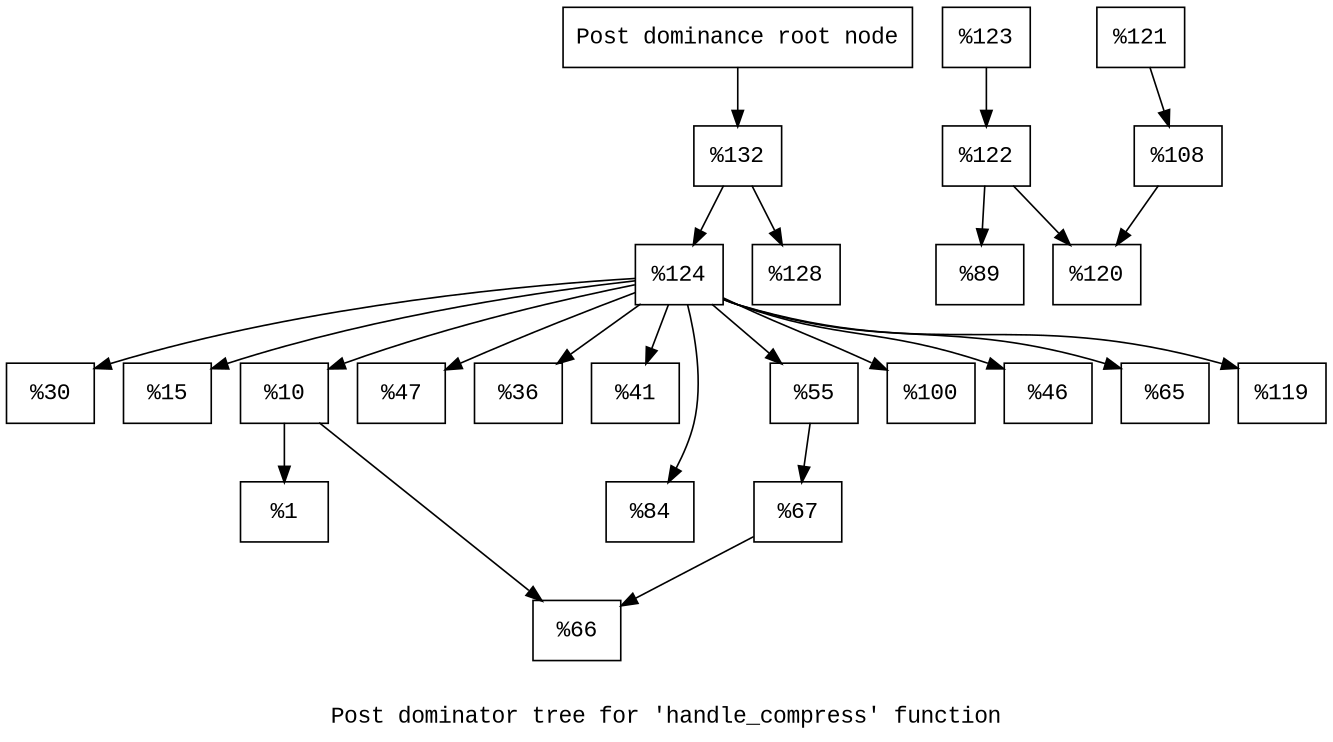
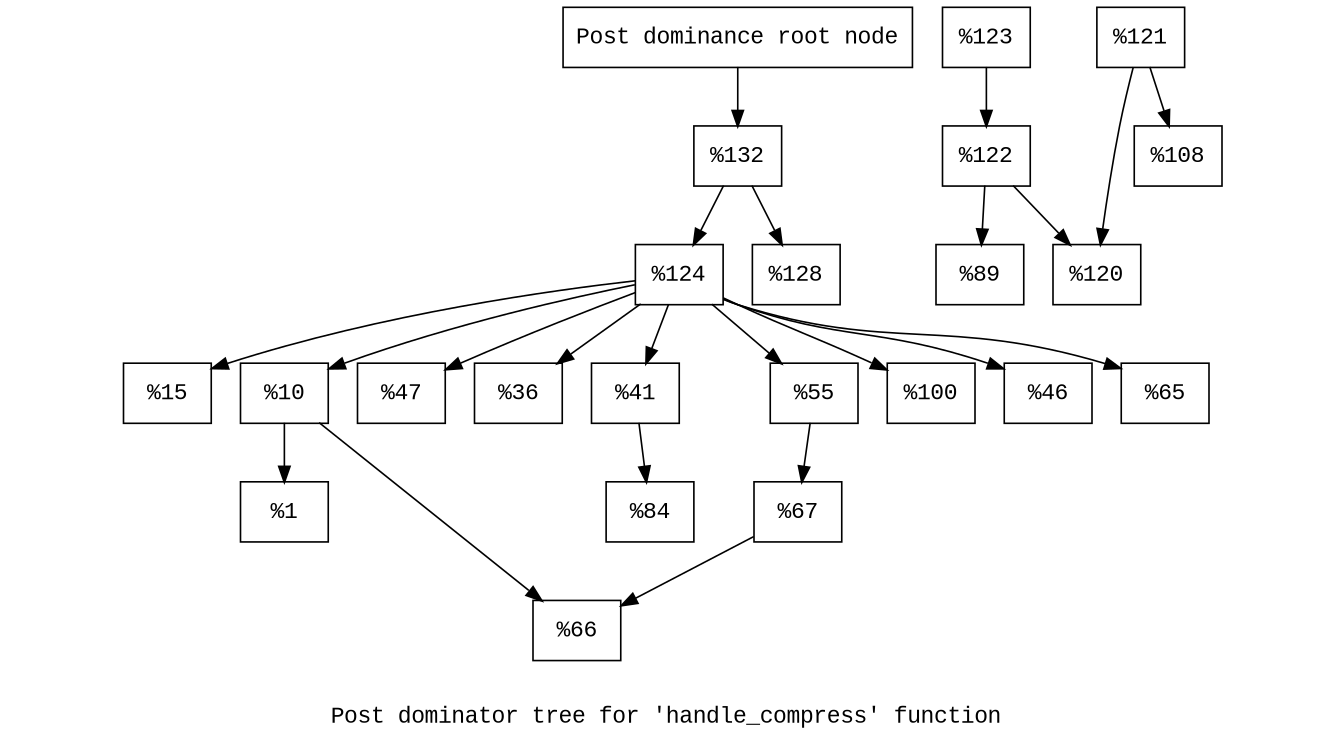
  digraph {
    fontname="Liberation Mono"
    label="Post dominator tree for 'handle_compress' function"
    node [fontname="Liberation Mono" shape=record]
    edge [fontname="Liberation Mono"]
    n1 [label="{Post dominance root node}"]
    n2 [label="{%132}"]
    n3 [label="{%124}"]
    n4 [label="{%128}"]
-   n5 [label="{%30}"]
    n6 [label="{%15}"]
    n7 [label="{%10}"]
    n8 [label="{%47}"]
    n9 [label="{%36}"]
    n10 [label="{%41}"]
    n11 [label="{%55}"]
    n12 [label="{%84}"]
    n13 [label="{%100}"]
    n14 [label="{%46}"]
    n15 [label="{%65}"]
-   n16 [label="{%119}"]
    n17 [label="{%1}"]
    n18 [label="{%66}"]
    n19 [label="{%67}"]
    n20 [label="{%123}"]
    n21 [label="{%122}"]
    n22 [label="{%89}"]
    n23 [label="{%120}"]
    n24 [label="{%121}"]
    n25 [label="{%108}"]
    n1 -> n2
    n2 -> n3
    n2 -> n4
-   n3 -> n5
    n3 -> n6
    n3 -> n7
    n3 -> n8
    n3 -> n9
    n3 -> n10
    n3 -> n11
-   n3 -> n12
+   n10 -> n12
    n3 -> n13
    n3 -> n14
    n3 -> n15
-   n3 -> n16
    n7 -> n17
    n7 -> n18
    n11 -> n19
    n19 -> n18
    n20 -> n21
    n21 -> n22
    n21 -> n23
-   n25 -> n23
+   n24 -> n23
    n24 -> n25
  }
